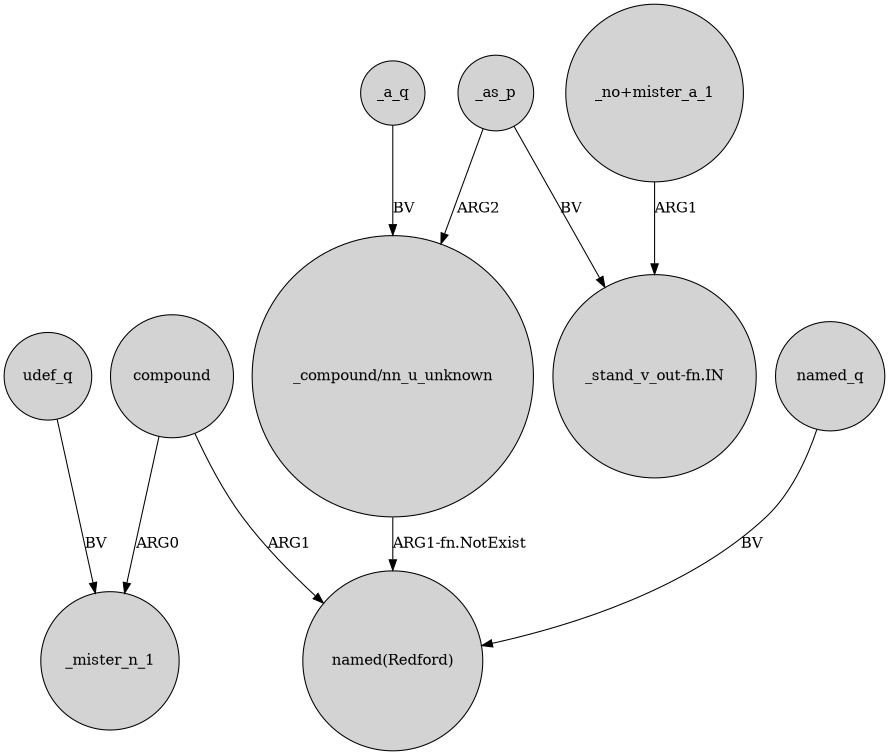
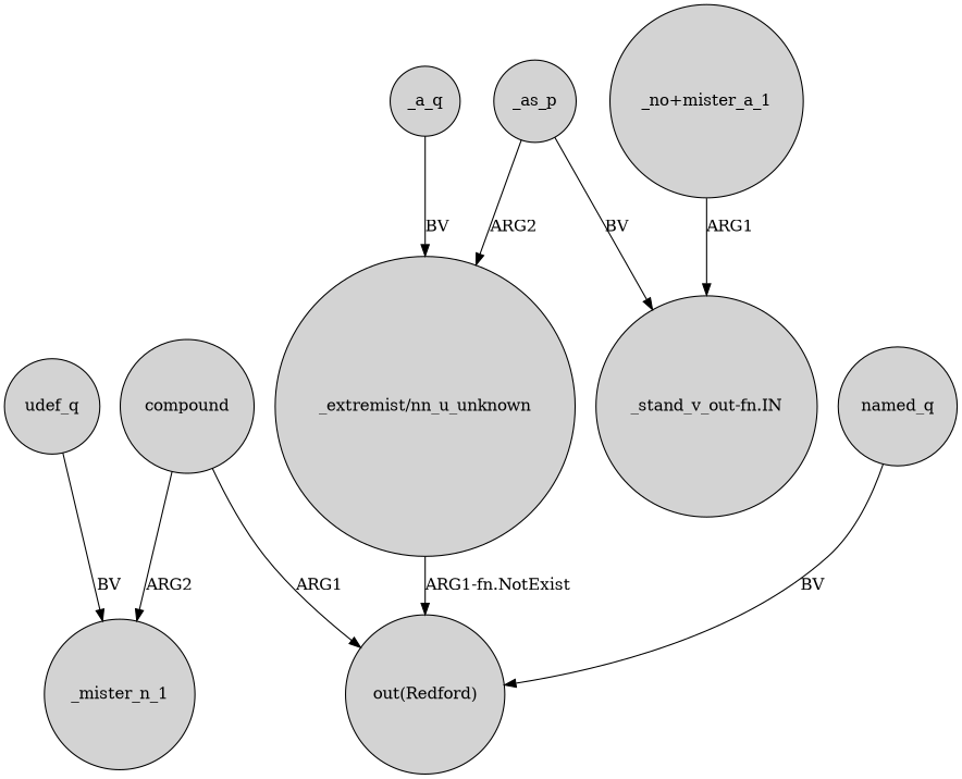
  digraph {
    node [shape=circle style=filled]
    udef_q
    _mister_n_1
    compound
-   "named(Redford)"
+   "named(Redford)" [label="out(Redford)"]
    n5 [label="_no+mister_a_1"]
    "_stand_v_out-fn.IN"
    n7 [label=named_q]
    _as_p
-   "_extremist/nn_u_unknown" [label="_compound/nn_u_unknown"]
+   "_extremist/nn_u_unknown"
    _a_q
    udef_q -> _mister_n_1 [label=BV]
-   compound -> _mister_n_1 [label=ARG0]
+   compound -> _mister_n_1 [label=ARG2]
    compound -> "named(Redford)" [label=ARG1]
    n5 -> "_stand_v_out-fn.IN" [label=ARG1]
    n7 -> "named(Redford)" [label=BV]
    _as_p -> "_stand_v_out-fn.IN" [label=BV]
    _as_p -> "_extremist/nn_u_unknown" [label=ARG2]
    "_extremist/nn_u_unknown" -> "named(Redford)" [label="ARG1-fn.NotExist"]
    _a_q -> "_extremist/nn_u_unknown" [label=BV]
  }
